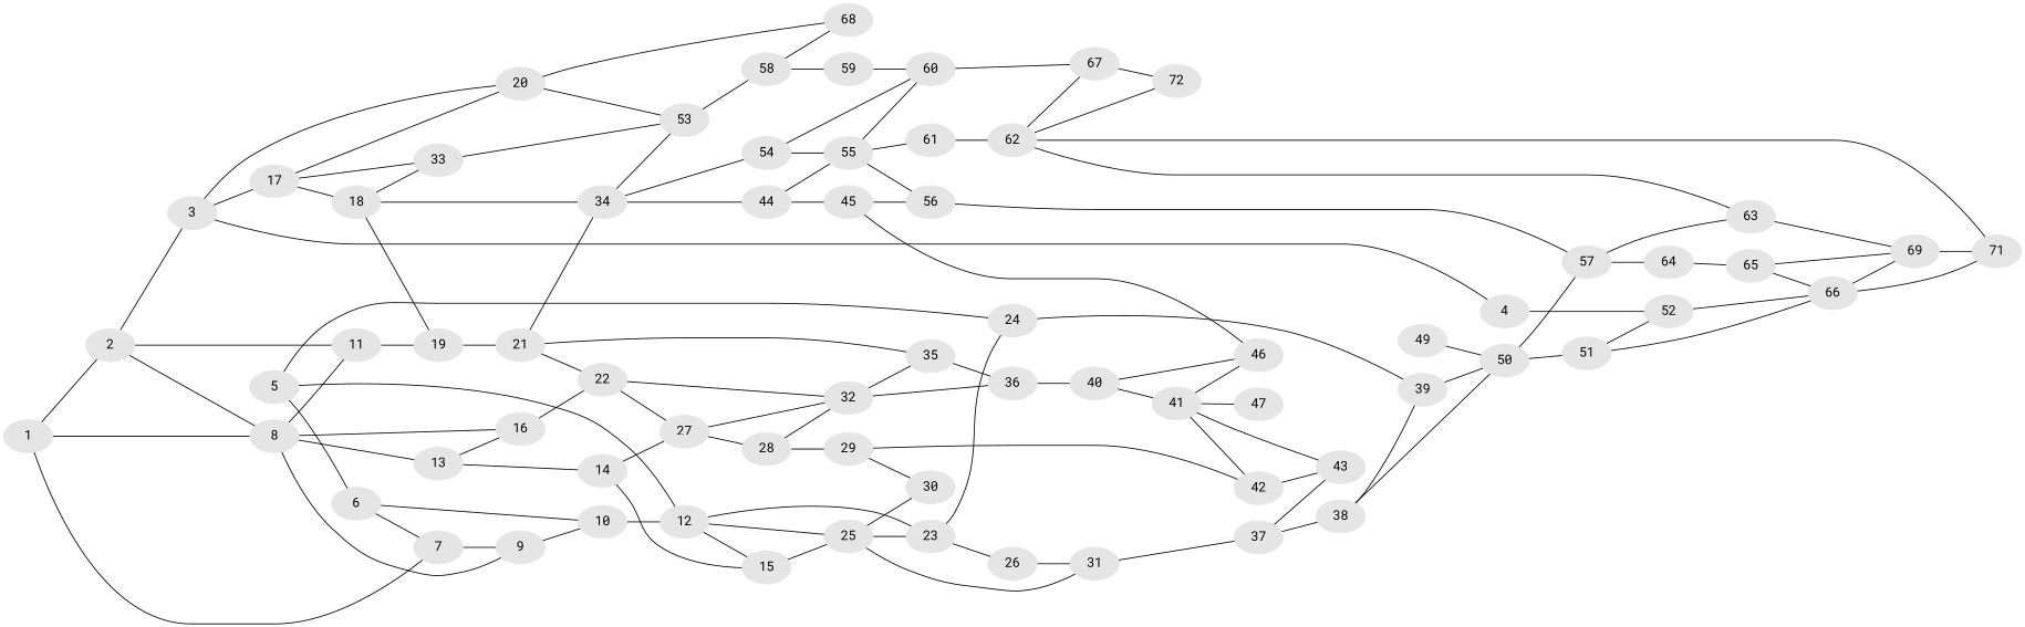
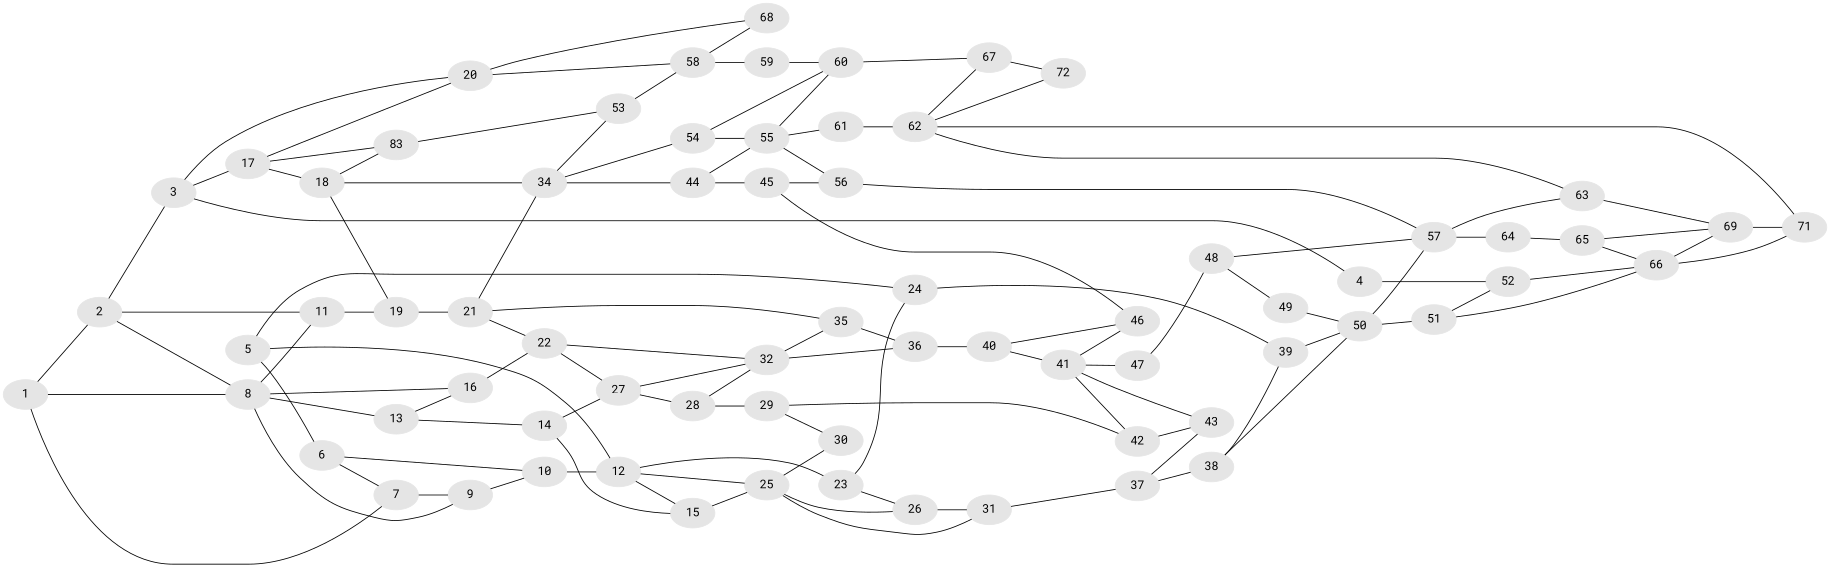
  graph {
    fontname="Roboto Mono"
    rankdir=LR
    node [color=gray90 fontname="Roboto Mono" style=filled]
    edge [fontname="Roboto Mono" weight=1.0]
    1
    2
    7
    8
    3
    11
    9
    13
    16
    4
    17
    20
    19
    52
    18
-   33
+   33 [label=83]
    58
    68
    5
    6
    12
    24
    66
    10
    15
    23
    25
    39
    14
    22
    21
    26
    30
    31
    27
    32
    28
    34
    53
    44
    54
    35
    59
    36
    50
    37
    29
    42
    43
    38
    40
    45
    55
    60
    41
    46
    57
    51
    47
+   48
    56
    61
    49
    63
    64
    71
    69
    67
    62
    65
    72
    1 -- 2
    1 -- 7
    1 -- 8
    2 -- 8
    2 -- 3 [weight=2.0]
    2 -- 11 [weight=2.0]
    7 -- 9
    8 -- 11
    8 -- 9
    8 -- 13
    8 -- 16
    3 -- 4
    3 -- 17
    3 -- 20 [weight=2.0]
    11 -- 19 [weight=2.0]
    9 -- 10
    13 -- 16
    13 -- 14
    16 -- 22
    4 -- 52
    17 -- 20
    17 -- 18
    17 -- 33
-   20 -- 53
+   20 -- 58
    20 -- 68
    19 -- 21 [weight=2.0]
    52 -- 66
    18 -- 19
    18 -- 33
    18 -- 34
    33 -- 53
    58 -- 68
    58 -- 59 [weight=2.0]
    5 -- 6 [weight=2.0]
    5 -- 12
    5 -- 24
    6 -- 7
    6 -- 10
    12 -- 15
    12 -- 23
    12 -- 25
    24 -- 39
    66 -- 71
    66 -- 69 [weight=2.0]
    10 -- 12
    15 -- 25
    23 -- 24
    23 -- 26
-   25 -- 23
+   25 -- 26
    25 -- 30 [weight=2.0]
    25 -- 31
    39 -- 50
    14 -- 15
    14 -- 27
    22 -- 27
    22 -- 32
    21 -- 22
    21 -- 34 [weight=2.0]
    21 -- 35
    26 -- 31
    31 -- 37
    27 -- 32
    27 -- 28
    32 -- 35
    32 -- 36
    28 -- 32
    28 -- 29
    34 -- 53
    34 -- 44
    34 -- 54
    53 -- 58
    44 -- 45
    44 -- 55
    54 -- 55
    54 -- 60
    35 -- 36
    59 -- 60 [weight=2.0]
    36 -- 40
    50 -- 57
    50 -- 51
    37 -- 43
    37 -- 38
    29 -- 30
    29 -- 42
    42 -- 43
    38 -- 39
    38 -- 50
    40 -- 41
    40 -- 46
    45 -- 46
    45 -- 56
    55 -- 60
    55 -- 56
    55 -- 61
    60 -- 67 [weight=2.0]
    41 -- 42
    41 -- 43
    41 -- 46
    41 -- 47 [weight=2.0]
    57 -- 63
    57 -- 64 [weight=2.0]
    51 -- 52
    51 -- 66
+   47 -- 48
+   48 -- 57
+   48 -- 49
    56 -- 57
    61 -- 62 [weight=2.0]
    49 -- 50 [weight=2.0]
    63 -- 69 [weight=2.0]
    64 -- 65
    69 -- 71
    67 -- 72
    62 -- 63
    62 -- 71
    62 -- 67
    62 -- 72
    65 -- 66
    65 -- 69
  }
